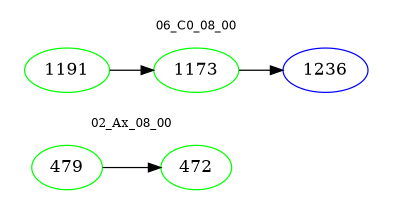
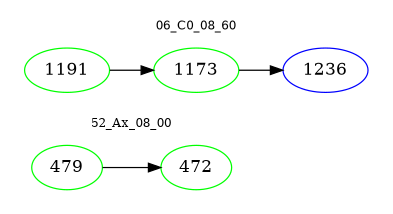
  digraph {
    rankdir=LR
    node [color=green]
    edge [color=black]
    n1 [label=479]
    n2 [label=472]
    n3 [label=1191]
    n4 [label=1173]
    n5 [color=blue label=1236]
    subgraph cluster_1 {
      color=white
      fontsize=10
-     label="02_Ax_08_00"
+     label="52_Ax_08_00"
      n1
      n2
    }
    subgraph cluster_2 {
      color=white
      fontsize=10
-     label="06_C0_08_00"
+     label="06_C0_08_60"
      n3
      n4
      n5
    }
    n1 -> n2
    n3 -> n4
    n4 -> n5
  }
